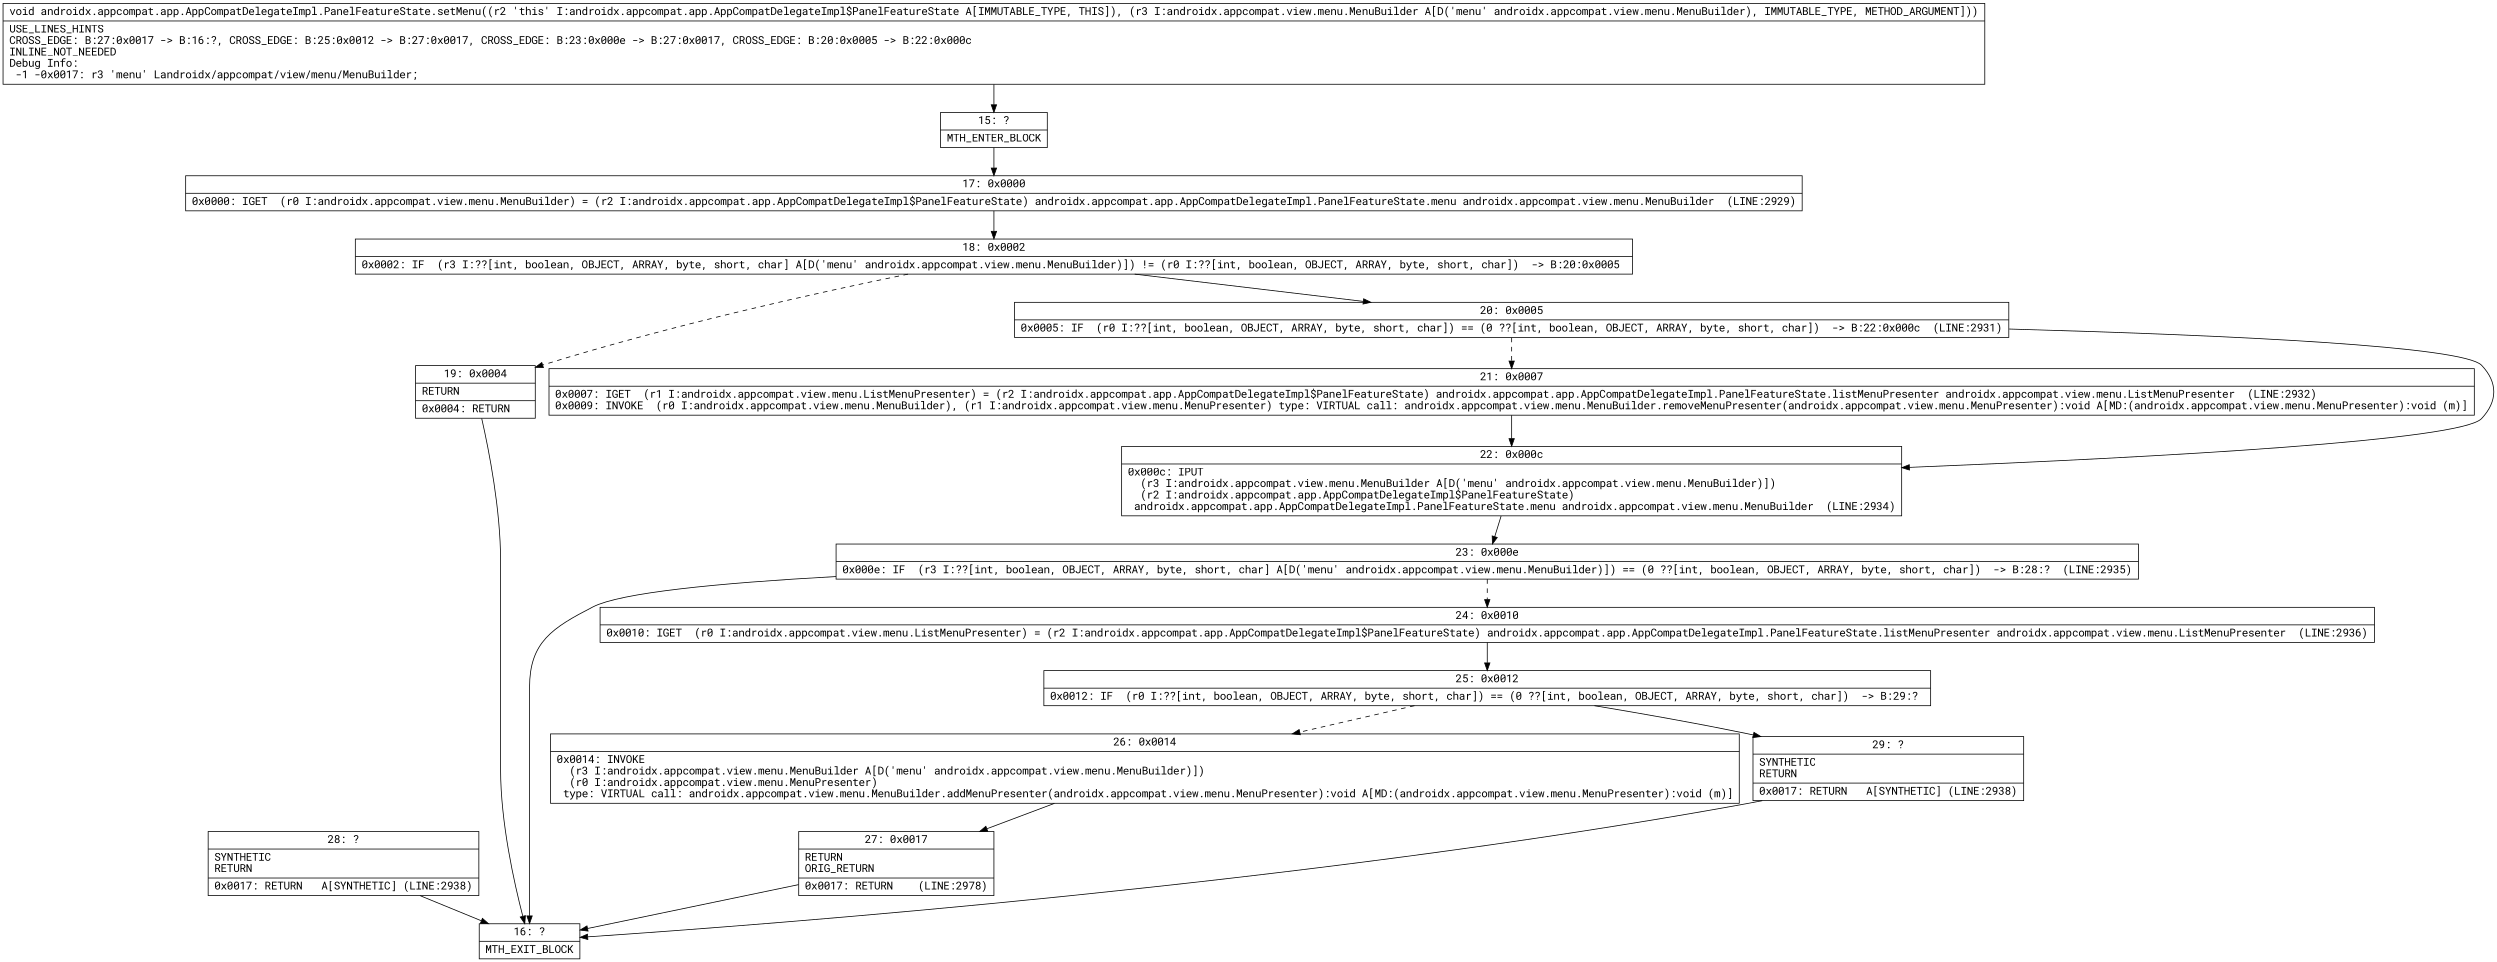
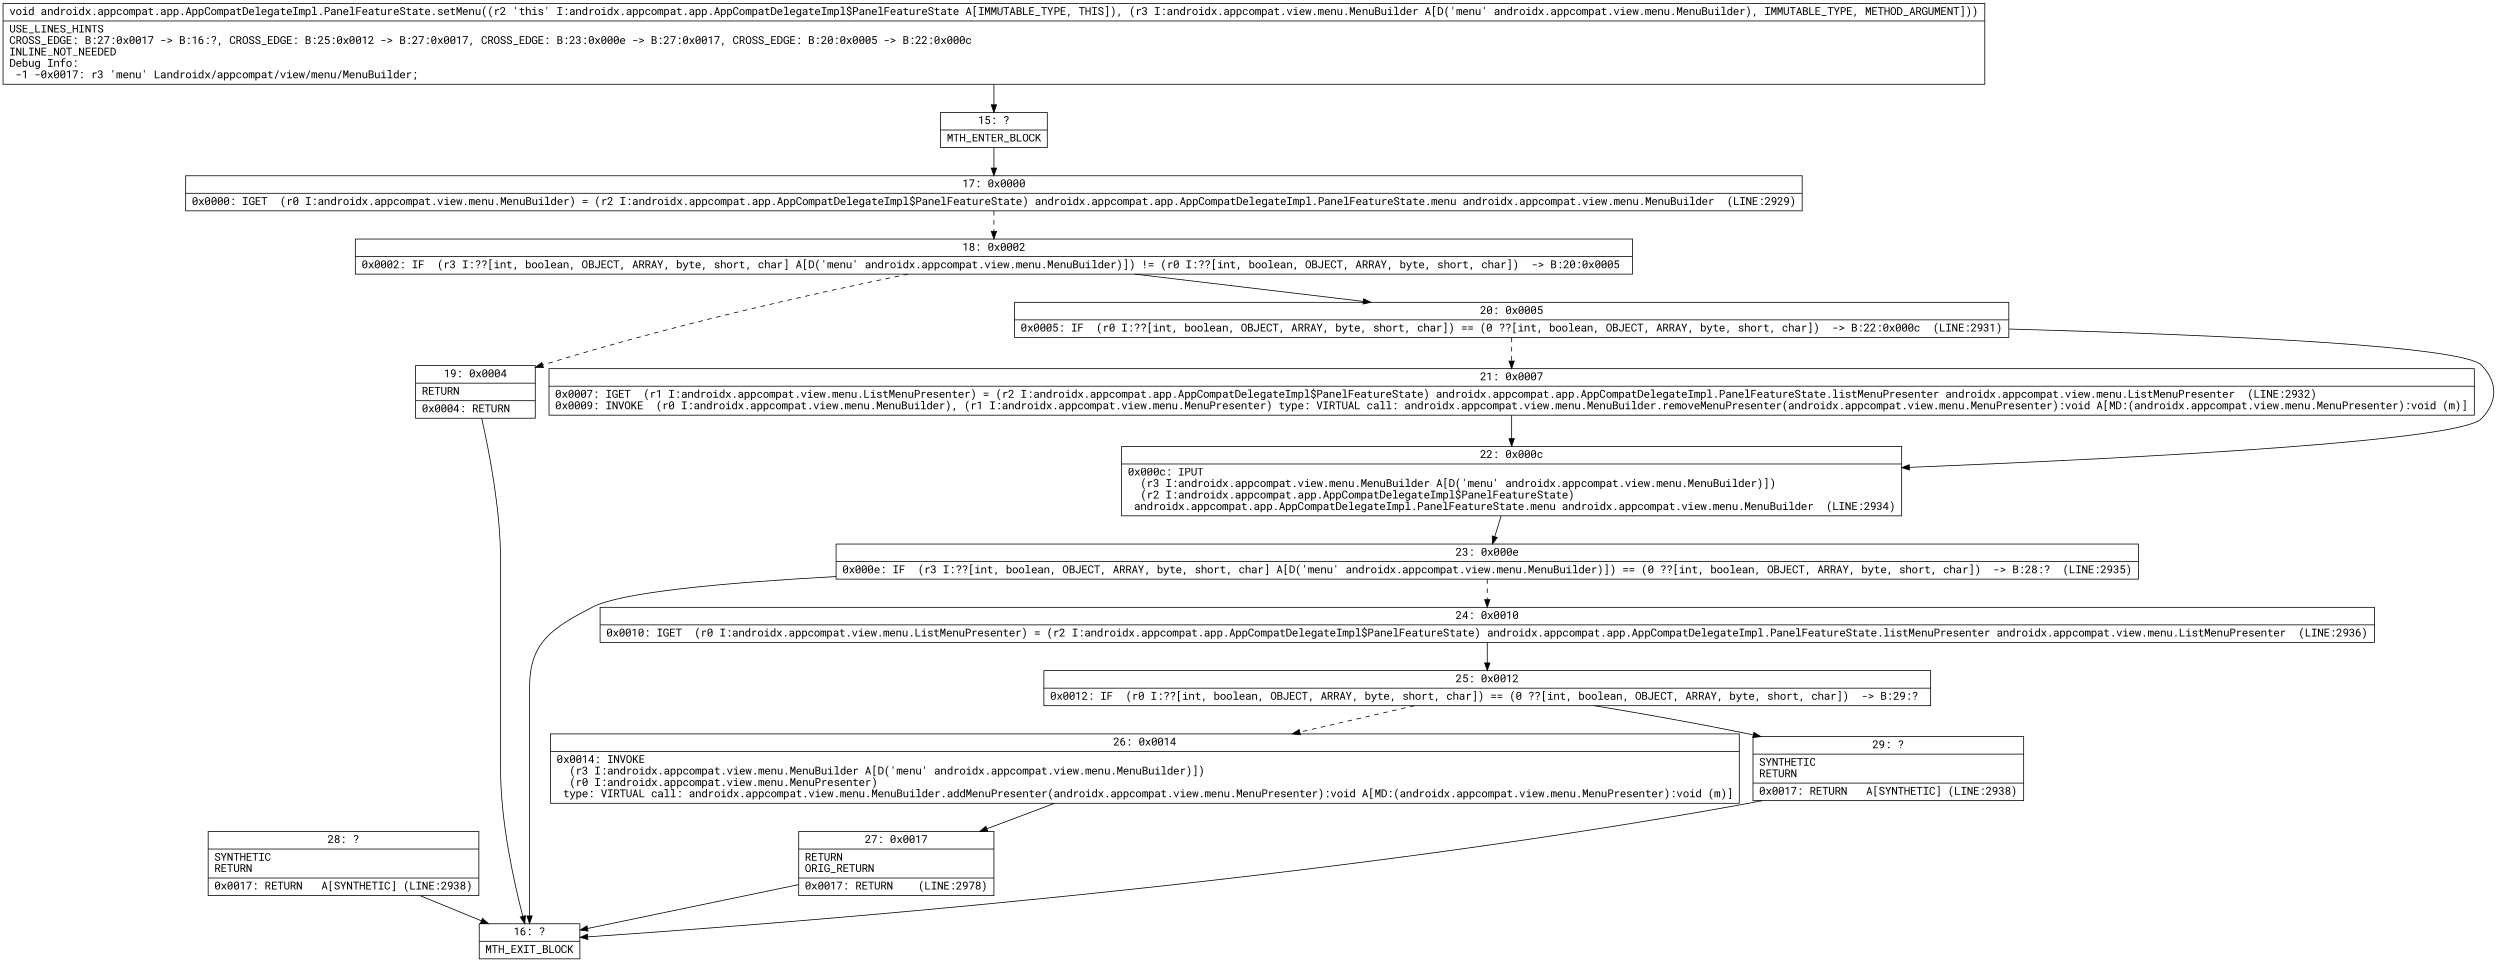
  digraph {
    fontname="Roboto Mono"
    node [fontname="Roboto Mono" shape=record]
    edge [fontname="Roboto Mono"]
    n1 [label="{15\:\ ?|MTH_ENTER_BLOCK\l}"]
    n2 [label="{17\:\ 0x0000|0x0000: IGET  (r0 I:androidx.appcompat.view.menu.MenuBuilder) = (r2 I:androidx.appcompat.app.AppCompatDelegateImpl$PanelFeatureState) androidx.appcompat.app.AppCompatDelegateImpl.PanelFeatureState.menu androidx.appcompat.view.menu.MenuBuilder  (LINE:2929)\l}"]
    n3 [label="{18\:\ 0x0002|0x0002: IF  (r3 I:??[int, boolean, OBJECT, ARRAY, byte, short, char] A[D('menu' androidx.appcompat.view.menu.MenuBuilder)]) != (r0 I:??[int, boolean, OBJECT, ARRAY, byte, short, char])  \-\> B:20:0x0005 \l}"]
    n4 [label="{19\:\ 0x0004|RETURN\l|0x0004: RETURN   \l}"]
    n5 [label="{20\:\ 0x0005|0x0005: IF  (r0 I:??[int, boolean, OBJECT, ARRAY, byte, short, char]) == (0 ??[int, boolean, OBJECT, ARRAY, byte, short, char])  \-\> B:22:0x000c  (LINE:2931)\l}"]
    n6 [label="{16\:\ ?|MTH_EXIT_BLOCK\l}"]
    n7 [label="{21\:\ 0x0007|0x0007: IGET  (r1 I:androidx.appcompat.view.menu.ListMenuPresenter) = (r2 I:androidx.appcompat.app.AppCompatDelegateImpl$PanelFeatureState) androidx.appcompat.app.AppCompatDelegateImpl.PanelFeatureState.listMenuPresenter androidx.appcompat.view.menu.ListMenuPresenter  (LINE:2932)\l0x0009: INVOKE  (r0 I:androidx.appcompat.view.menu.MenuBuilder), (r1 I:androidx.appcompat.view.menu.MenuPresenter) type: VIRTUAL call: androidx.appcompat.view.menu.MenuBuilder.removeMenuPresenter(androidx.appcompat.view.menu.MenuPresenter):void A[MD:(androidx.appcompat.view.menu.MenuPresenter):void (m)]\l}"]
    n8 [label="{22\:\ 0x000c|0x000c: IPUT  \l  (r3 I:androidx.appcompat.view.menu.MenuBuilder A[D('menu' androidx.appcompat.view.menu.MenuBuilder)])\l  (r2 I:androidx.appcompat.app.AppCompatDelegateImpl$PanelFeatureState)\l androidx.appcompat.app.AppCompatDelegateImpl.PanelFeatureState.menu androidx.appcompat.view.menu.MenuBuilder  (LINE:2934)\l}"]
    n9 [label="{23\:\ 0x000e|0x000e: IF  (r3 I:??[int, boolean, OBJECT, ARRAY, byte, short, char] A[D('menu' androidx.appcompat.view.menu.MenuBuilder)]) == (0 ??[int, boolean, OBJECT, ARRAY, byte, short, char])  \-\> B:28:?  (LINE:2935)\l}"]
    n10 [label="{24\:\ 0x0010|0x0010: IGET  (r0 I:androidx.appcompat.view.menu.ListMenuPresenter) = (r2 I:androidx.appcompat.app.AppCompatDelegateImpl$PanelFeatureState) androidx.appcompat.app.AppCompatDelegateImpl.PanelFeatureState.listMenuPresenter androidx.appcompat.view.menu.ListMenuPresenter  (LINE:2936)\l}"]
    n11 [label="{25\:\ 0x0012|0x0012: IF  (r0 I:??[int, boolean, OBJECT, ARRAY, byte, short, char]) == (0 ??[int, boolean, OBJECT, ARRAY, byte, short, char])  \-\> B:29:? \l}"]
    n12 [label="{28\:\ ?|SYNTHETIC\lRETURN\l|0x0017: RETURN   A[SYNTHETIC] (LINE:2938)\l}"]
    n13 [label="{26\:\ 0x0014|0x0014: INVOKE  \l  (r3 I:androidx.appcompat.view.menu.MenuBuilder A[D('menu' androidx.appcompat.view.menu.MenuBuilder)])\l  (r0 I:androidx.appcompat.view.menu.MenuPresenter)\l type: VIRTUAL call: androidx.appcompat.view.menu.MenuBuilder.addMenuPresenter(androidx.appcompat.view.menu.MenuPresenter):void A[MD:(androidx.appcompat.view.menu.MenuPresenter):void (m)]\l}"]
    n14 [label="{29\:\ ?|SYNTHETIC\lRETURN\l|0x0017: RETURN   A[SYNTHETIC] (LINE:2938)\l}"]
    n15 [label="{27\:\ 0x0017|RETURN\lORIG_RETURN\l|0x0017: RETURN    (LINE:2978)\l}"]
    n16 [label="{void androidx.appcompat.app.AppCompatDelegateImpl.PanelFeatureState.setMenu((r2 'this' I:androidx.appcompat.app.AppCompatDelegateImpl$PanelFeatureState A[IMMUTABLE_TYPE, THIS]), (r3 I:androidx.appcompat.view.menu.MenuBuilder A[D('menu' androidx.appcompat.view.menu.MenuBuilder), IMMUTABLE_TYPE, METHOD_ARGUMENT]))  | USE_LINES_HINTS\lCROSS_EDGE: B:27:0x0017 \-\> B:16:?, CROSS_EDGE: B:25:0x0012 \-\> B:27:0x0017, CROSS_EDGE: B:23:0x000e \-\> B:27:0x0017, CROSS_EDGE: B:20:0x0005 \-\> B:22:0x000c\lINLINE_NOT_NEEDED\lDebug Info:\l  \-1 \-0x0017: r3 'menu' Landroidx\/appcompat\/view\/menu\/MenuBuilder;\l}"]
    n1 -> n2
-   n2 -> n3
+   n2 -> n3 [style=dashed]
    n3 -> n4 [style=dashed]
    n3 -> n5
    n4 -> n6
    n5 -> n7 [style=dashed]
    n5 -> n8
    n7 -> n8
    n8 -> n9
    n9 -> n6
    n9 -> n10 [style=dashed]
    n10 -> n11
    n11 -> n13 [style=dashed]
    n11 -> n14
    n12 -> n6
    n13 -> n15
    n14 -> n6
    n15 -> n6
    n16 -> n1
  }
